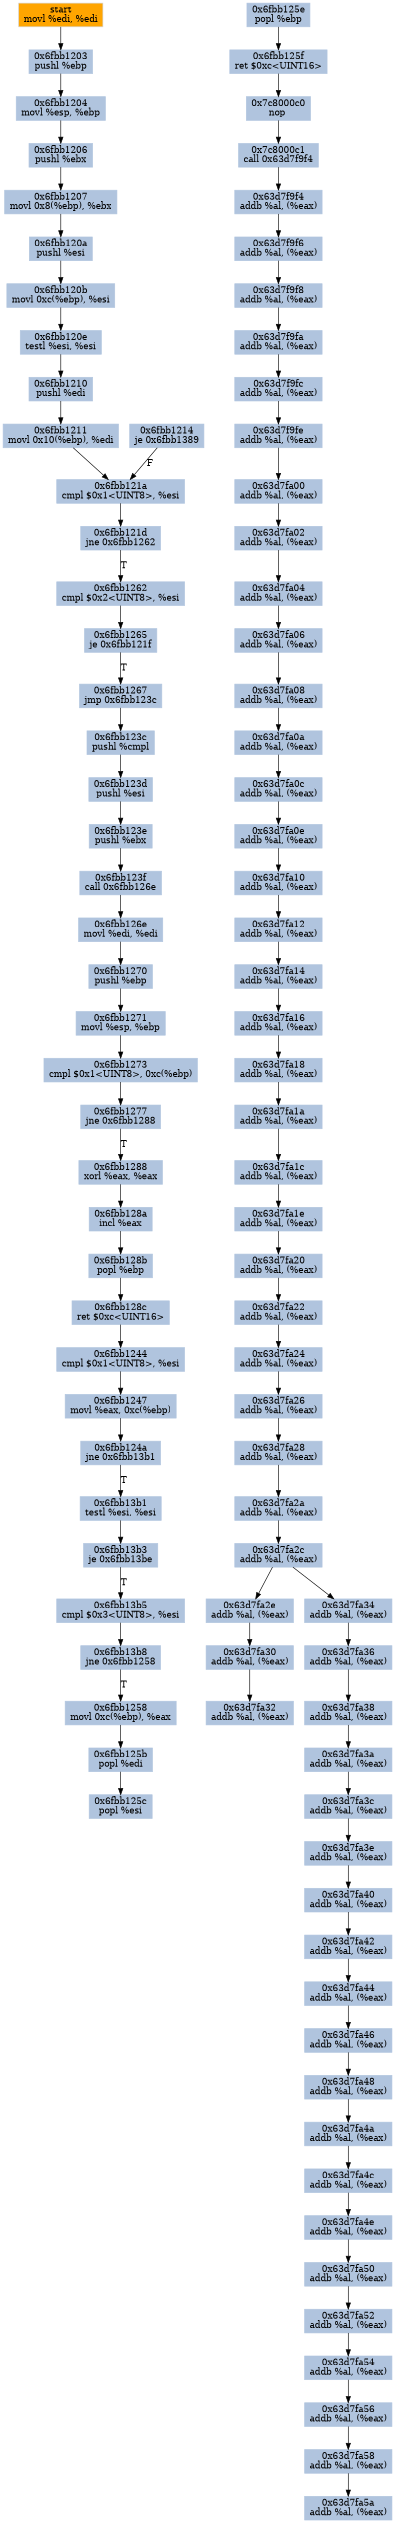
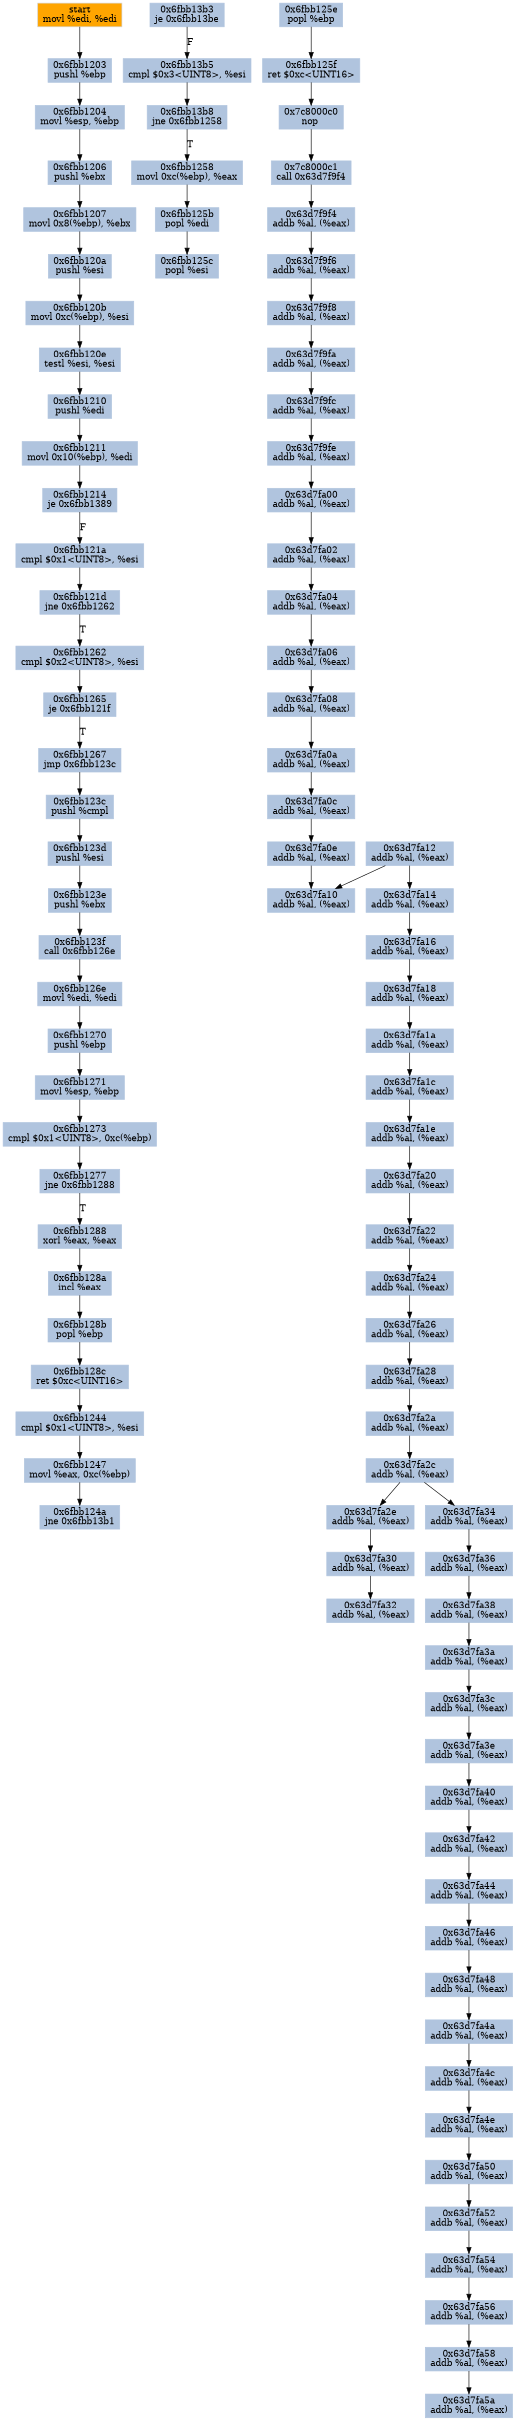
  digraph {
    node [color=lightsteelblue fillcolor=lightsteelblue shape=rectangle style=filled]
    edge [color="#000000"]
    n1 [color=lightgrey fillcolor=orange label="start\nmovl %edi, %edi"]
    n2 [label="0x6fbb1203\npushl %ebp"]
    n3 [label="0x6fbb1204\nmovl %esp, %ebp"]
    n4 [label="0x6fbb1206\npushl %ebx"]
    n5 [label="0x6fbb1207\nmovl 0x8(%ebp), %ebx"]
    n6 [label="0x6fbb120a\npushl %esi"]
    n7 [label="0x6fbb120b\nmovl 0xc(%ebp), %esi"]
    n8 [label="0x6fbb120e\ntestl %esi, %esi"]
    n9 [label="0x6fbb1210\npushl %edi"]
    n10 [label="0x6fbb1211\nmovl 0x10(%ebp), %edi"]
    n11 [label="0x6fbb1214\nje 0x6fbb1389"]
    n12 [label="0x6fbb121a\ncmpl $0x1<UINT8>, %esi"]
    n13 [label="0x6fbb121d\njne 0x6fbb1262"]
    n14 [label="0x6fbb1262\ncmpl $0x2<UINT8>, %esi"]
    n15 [label="0x6fbb1265\nje 0x6fbb121f"]
    n16 [label="0x6fbb1267\njmp 0x6fbb123c"]
    n17 [label="0x6fbb123c\npushl %cmpl"]
    n18 [label="0x6fbb123d\npushl %esi"]
    n19 [label="0x6fbb123e\npushl %ebx"]
    n20 [label="0x6fbb123f\ncall 0x6fbb126e"]
    n21 [label="0x6fbb126e\nmovl %edi, %edi"]
    n22 [label="0x6fbb1270\npushl %ebp"]
    n23 [label="0x6fbb1271\nmovl %esp, %ebp"]
    n24 [label="0x6fbb1273\ncmpl $0x1<UINT8>, 0xc(%ebp)"]
    n25 [label="0x6fbb1277\njne 0x6fbb1288"]
    n26 [label="0x6fbb1288\nxorl %eax, %eax"]
    n27 [label="0x6fbb128a\nincl %eax"]
    n28 [label="0x6fbb128b\npopl %ebp"]
    n29 [label="0x6fbb128c\nret $0xc<UINT16>"]
    n30 [label="0x6fbb1244\ncmpl $0x1<UINT8>, %esi"]
    n31 [label="0x6fbb1247\nmovl %eax, 0xc(%ebp)"]
    n32 [label="0x6fbb124a\njne 0x6fbb13b1"]
-   n33 [label="0x6fbb13b1\ntestl %esi, %esi"]
    n34 [label="0x6fbb13b3\nje 0x6fbb13be"]
    n35 [label="0x6fbb13b5\ncmpl $0x3<UINT8>, %esi"]
    n36 [label="0x6fbb13b8\njne 0x6fbb1258"]
    n37 [label="0x6fbb1258\nmovl 0xc(%ebp), %eax"]
    n38 [label="0x6fbb125b\npopl %edi"]
    n39 [label="0x6fbb125c\npopl %esi"]
    n40 [label="0x6fbb125e\npopl %ebp"]
    n41 [label="0x6fbb125f\nret $0xc<UINT16>"]
    n42 [label="0x7c8000c0\nnop "]
    n43 [label="0x7c8000c1\ncall 0x63d7f9f4"]
    n44 [label="0x63d7f9f4\naddb %al, (%eax)"]
    n45 [label="0x63d7f9f6\naddb %al, (%eax)"]
    n46 [label="0x63d7f9f8\naddb %al, (%eax)"]
    n47 [label="0x63d7f9fa\naddb %al, (%eax)"]
    n48 [label="0x63d7f9fc\naddb %al, (%eax)"]
    n49 [label="0x63d7f9fe\naddb %al, (%eax)"]
    n50 [label="0x63d7fa00\naddb %al, (%eax)"]
    n51 [label="0x63d7fa02\naddb %al, (%eax)"]
    n52 [label="0x63d7fa04\naddb %al, (%eax)"]
    n53 [label="0x63d7fa06\naddb %al, (%eax)"]
    n54 [label="0x63d7fa08\naddb %al, (%eax)"]
    n55 [label="0x63d7fa0a\naddb %al, (%eax)"]
    n56 [label="0x63d7fa0c\naddb %al, (%eax)"]
    n57 [label="0x63d7fa0e\naddb %al, (%eax)"]
    n58 [label="0x63d7fa10\naddb %al, (%eax)"]
    n59 [label="0x63d7fa12\naddb %al, (%eax)"]
    n60 [label="0x63d7fa14\naddb %al, (%eax)"]
    n61 [label="0x63d7fa16\naddb %al, (%eax)"]
    n62 [label="0x63d7fa18\naddb %al, (%eax)"]
    n63 [label="0x63d7fa1a\naddb %al, (%eax)"]
    n64 [label="0x63d7fa1c\naddb %al, (%eax)"]
    n65 [label="0x63d7fa1e\naddb %al, (%eax)"]
    n66 [label="0x63d7fa20\naddb %al, (%eax)"]
    n67 [label="0x63d7fa22\naddb %al, (%eax)"]
    n68 [label="0x63d7fa24\naddb %al, (%eax)"]
    n69 [label="0x63d7fa26\naddb %al, (%eax)"]
    n70 [label="0x63d7fa28\naddb %al, (%eax)"]
    n71 [label="0x63d7fa2a\naddb %al, (%eax)"]
    n72 [label="0x63d7fa2c\naddb %al, (%eax)"]
    n73 [label="0x63d7fa2e\naddb %al, (%eax)"]
    n74 [label="0x63d7fa34\naddb %al, (%eax)"]
    n75 [label="0x63d7fa30\naddb %al, (%eax)"]
    n76 [label="0x63d7fa32\naddb %al, (%eax)"]
    n77 [label="0x63d7fa36\naddb %al, (%eax)"]
    n78 [label="0x63d7fa38\naddb %al, (%eax)"]
    n79 [label="0x63d7fa3a\naddb %al, (%eax)"]
    n80 [label="0x63d7fa3c\naddb %al, (%eax)"]
    n81 [label="0x63d7fa3e\naddb %al, (%eax)"]
    n82 [label="0x63d7fa40\naddb %al, (%eax)"]
    n83 [label="0x63d7fa42\naddb %al, (%eax)"]
    n84 [label="0x63d7fa44\naddb %al, (%eax)"]
    n85 [label="0x63d7fa46\naddb %al, (%eax)"]
    n86 [label="0x63d7fa48\naddb %al, (%eax)"]
    n87 [label="0x63d7fa4a\naddb %al, (%eax)"]
    n88 [label="0x63d7fa4c\naddb %al, (%eax)"]
    n89 [label="0x63d7fa4e\naddb %al, (%eax)"]
    n90 [label="0x63d7fa50\naddb %al, (%eax)"]
    n91 [label="0x63d7fa52\naddb %al, (%eax)"]
    n92 [label="0x63d7fa54\naddb %al, (%eax)"]
    n93 [label="0x63d7fa56\naddb %al, (%eax)"]
    n94 [label="0x63d7fa58\naddb %al, (%eax)"]
    n95 [label="0x63d7fa5a\naddb %al, (%eax)"]
    n1 -> n2
    n2 -> n3
    n3 -> n4
    n4 -> n5
    n5 -> n6
    n6 -> n7
    n7 -> n8
    n8 -> n9
    n9 -> n10
-   n10 -> n12
+   n10 -> n11
    n11 -> n12 [label=F]
    n12 -> n13
    n13 -> n14 [label=T]
    n14 -> n15
    n15 -> n16 [label=T]
    n16 -> n17
    n17 -> n18
    n18 -> n19
    n19 -> n20
    n20 -> n21
    n21 -> n22
    n22 -> n23
    n23 -> n24
    n24 -> n25
    n25 -> n26 [label=T]
    n26 -> n27
    n27 -> n28
    n28 -> n29
    n29 -> n30
    n30 -> n31
    n31 -> n32
-   n32 -> n33 [label=T]
-   n33 -> n34
-   n34 -> n35 [label=T]
+   n34 -> n35 [label=F]
    n35 -> n36
    n36 -> n37 [label=T]
    n37 -> n38
    n38 -> n39
    n40 -> n41
    n41 -> n42
    n42 -> n43
    n43 -> n44
    n44 -> n45
    n45 -> n46
    n46 -> n47
    n47 -> n48
    n48 -> n49
    n49 -> n50
    n50 -> n51
    n51 -> n52
    n52 -> n53
    n53 -> n54
    n54 -> n55
    n55 -> n56
    n56 -> n57
    n57 -> n58
-   n58 -> n59
+   n59 -> n58
    n59 -> n60
    n60 -> n61
    n61 -> n62
    n62 -> n63
    n63 -> n64
    n64 -> n65
    n65 -> n66
    n66 -> n67
    n67 -> n68
    n68 -> n69
    n69 -> n70
    n70 -> n71
    n71 -> n72
    n72 -> n73
    n72 -> n74
    n73 -> n75
    n74 -> n77
    n75 -> n76
    n77 -> n78
    n78 -> n79
    n79 -> n80
    n80 -> n81
    n81 -> n82
    n82 -> n83
    n83 -> n84
    n84 -> n85
    n85 -> n86
    n86 -> n87
    n87 -> n88
    n88 -> n89
    n89 -> n90
    n90 -> n91
    n91 -> n92
    n92 -> n93
    n93 -> n94
    n94 -> n95
  }
